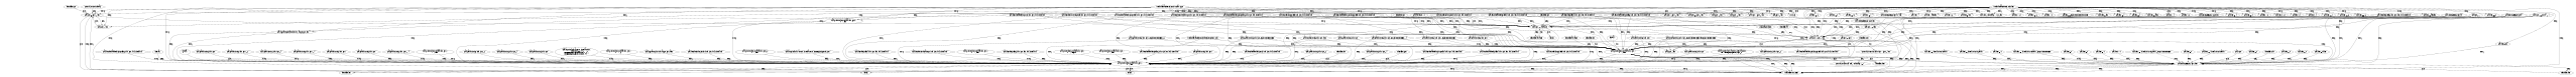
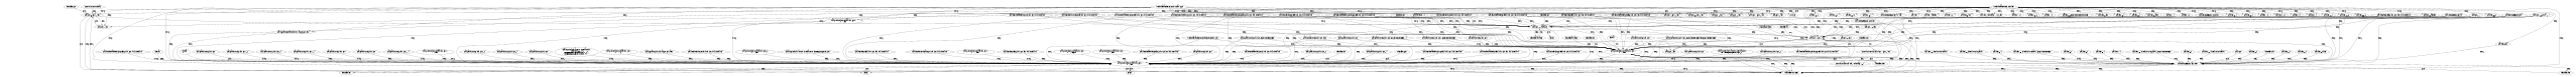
  digraph {
    n1 [label="(Call,tptr = pptr + len)"]
    n2 [label="(Call,tptr += advance)"]
    n3 [label="(Call,pptr + len)"]
    n4 [label="(MethodReturn,RET)"]
    n5 [label="(Block,)"]
    n6 [label="(Call,tptr < pptr + len)"]
    n7 [label="(Block,)"]
    n8 [label="(Identifier,advance)"]
    n9 [label="(MethodParameterIn,const u_char *pptr)"]
    n10 [label="(Call,print_unknown_data(ndo, pptr, \"\n\t    \", len))"]
    n11 [label="(Call,tptr < pptr + len)"]
    n12 [label="(Call,print_unknown_data(ndo, pptr, \"\n\t    \", len))"]
    n13 [label="(Call,pptr + len)"]
    n14 [label="(Call,tptr < pptr + len)"]
    n15 [label="(Call,bgp_attr_get_as_size(ndo, atype, pptr, len))"]
    n16 [label="(Call,tptr = pptr + len)"]
    n17 [label="(Call,pptr + len)"]
    n18 [label="(Call,pptr + len)"]
    n19 [label="(Call,pptr + len)"]
    1000125
    n21 [label="(Call,print_unknown_data(ndo, tptr, \"\n\t    \", tlen))"]
    n22 [label="(ControlStructure,while (tptr < pptr + len))"]
    n23 [label="(Block,)"]
    n24 [label="(Identifier,len)"]
    n25 [label="(Call,tptr = pptr)"]
    n26 [label="(MethodParameterIn,u_int len)"]
    n27 [label="(Call,len != 8)"]
    n28 [label="(Call,len != 0)"]
    n29 [label="(Call,len -= 12)"]
    n30 [label="(Call,len != 4)"]
    n31 [label="(Call,ND_TCHECK2(tptr[0], len))"]
    n32 [label="(Call,!len)"]
    n33 [label="(Call,ND_TCHECK2(*pptr,len))"]
    n34 [label="(Call,len < alenlen)"]
    n35 [label="(Call,len % 8)"]
    n36 [label="(Call,tlen = len)"]
    n37 [label="(Call,ndo->ndo_vflag > 1 && len)"]
    n38 [label="(Call,len > 12)"]
    n39 [label="(Call,len != 6)"]
    n40 [label="(Call,len > 0)"]
    n41 [label="(Call,len == BGP_MP_NLRI_MINSIZE)"]
    n42 [label="(Call,tlen = len)"]
    n43 [label="(Call,len != 4)"]
    n44 [label="(Call,tlen=len)"]
    n45 [label="(Call,len -=4)"]
    n46 [label="(Call,len -= alen)"]
    n47 [label="(Call,len < 4)"]
    n48 [label="(Call,len % 2)"]
    n49 [label="(Call,ND_TCHECK2(*pptr,len))"]
    n50 [label="(Call,len != 4)"]
    n51 [label="(Call,len -= 2)"]
    n52 [label="(Call,len < 2)"]
    n53 [label="(Call,len % 12)"]
    n54 [label="(Call,len % 4)"]
    n55 [label="(Call,len % 4)"]
    n56 [label="(Call,len != 1)"]
    n57 [label="(Call,len != 8)"]
    n58 [label="(Call,len == 6)"]
    n59 [label="(Call,len -= alenlen)"]
    n60 [label="(Call,len == 0)"]
    n61 [label="(Call,ND_TCHECK2(*tptr,tlen))"]
    n62 [label="(ControlStructure,if (ndo->ndo_vflag <= 1))"]
    n63 [label="(Identifier,tlen)"]
    n64 [label="(Identifier,tlen)"]
    n65 [label="(Call,tptr += tptr[0] + 1)"]
    n66 [label="(Call,tlen -= sizeof(struct in_addr))"]
    n67 [label="(Call,ND_TCHECK(tptr[0]))"]
    n68 [label="(Identifier,tptr)"]
    n69 [label="(Call,ipaddr_string(ndo, tptr))"]
    n70 [label="(Call,ipaddr_string(ndo, tptr))"]
    n71 [label="(Call,ND_TCHECK(tptr[0]))"]
    n72 [label="(Call,tlen -= sizeof(struct in6_addr))"]
    n73 [label="(Call,tlen = 0)"]
    n74 [label="(Call,ipaddr_string(ndo, tptr + 4))"]
    n75 [label="(Call,isonsap_string(ndo, tptr+BGP_VPN_RD_LEN,tlen-BGP_VPN_RD_LEN))"]
    n76 [label="(Call,tlen -= (sizeof(struct in_addr)+BGP_VPN_RD_LEN))"]
    n77 [label="(Call,ipaddr_string(ndo, tptr))"]
    n78 [label="(Call,decode_labeled_vpn_l2(ndo, tptr, buf, sizeof(buf)))"]
    n79 [label="(Call,ipaddr_string(ndo, tptr+2))"]
    n80 [label="(Identifier,ndo)"]
    n81 [label="(Call,decode_labeled_prefix6(ndo, tptr, len, buf, sizeof(buf)))"]
    n82 [label="(Call,decode_labeled_vpn_l2(ndo, tptr, buf, sizeof(buf)))"]
    n83 [label="(Call,ipaddr_string(ndo, tptr+4))"]
    n84 [label="(Identifier,pptr)"]
    n85 [label="(Call,decode_clnp_prefix(ndo, tptr, buf, sizeof(buf)))"]
    n86 [label="(Call,decode_labeled_vpn_prefix4(ndo, tptr, buf, sizeof(buf)))"]
    n87 [label="(Call,decode_labeled_prefix4(ndo, tptr, len, buf, sizeof(buf)))"]
    n88 [label="(Call,tlen = 0)"]
    n89 [label="(Call,tlen = 0)"]
    n90 [label="(Identifier,tptr)"]
    n91 [label="(MethodParameterIn,netdissect_options *ndo)"]
    n92 [label="(JumpTarget,done:)"]
    n93 [label="(Call,decode_clnp_prefix(ndo, tptr, buf, sizeof(buf)))"]
    n94 [label="(Call,ip6addr_string(ndo, tptr))"]
    n95 [label="(Call,decode_rt_routing_info(ndo, tptr, buf, sizeof(buf)))"]
    n96 [label="(Call,as_printf(ndo, astostr, sizeof(astostr),\n\t\t\t    EXTRACT_32BITS(tptr+2)))"]
    n97 [label="(Call,ipaddr_string(ndo, tptr+2))"]
    n98 [label="(Call,decode_labeled_vpn_clnp_prefix(ndo, tptr, buf, sizeof(buf)))"]
    n99 [label="(Call,tlen = 0)"]
    n100 [label="(Call,tlen > 0)"]
    n101 [label="(Call,decode_prefix6(ndo, tptr, len, buf, sizeof(buf)))"]
    n102 [label="(Call,ipaddr_string(ndo, tptr+BGP_VPN_RD_LEN+4))"]
    n103 [label="(Call,ipaddr_string(ndo, tptr+BGP_VPN_RD_LEN))"]
    n104 [label="(Call,decode_labeled_vpn_prefix6(ndo, tptr, buf, sizeof(buf)))"]
    n105 [label="(ControlStructure,break;)"]
    n106 [label="(Literal,1)"]
    n107 [label="(Call,ipaddr_string(ndo, tptr))"]
    n108 [label="(Call,decode_labeled_vpn_prefix4(ndo, tptr, buf, sizeof(buf)))"]
    n109 [label="(Call,tlen -= (sizeof(struct in6_addr)+BGP_VPN_RD_LEN))"]
    n110 [label="(Call,decode_labeled_vpn_clnp_prefix(ndo, tptr, buf, sizeof(buf)))"]
    n111 [label="(Call,tlen = 0)"]
    n112 [label="(Identifier,advance)"]
    n113 [label="(Literal,\"\n\t    \")"]
    n114 [label="(Call,ipaddr_string(ndo, tptr))"]
    n115 [label="(Call,ipaddr_string(ndo, tptr + 2))"]
    n116 [label="(Identifier,tptr)"]
    n117 [label="(Call,ipaddr_string(ndo, tptr+4))"]
    n118 [label="(Call,ipaddr_string(ndo, tptr + 4))"]
    n119 [label="(Call,tptr += tlen)"]
    n120 [label="(Call,ipaddr_string(ndo, tptr))"]
    n121 [label="(Call,ipaddr_string(ndo, tptr))"]
    n122 [label="(Identifier,af)"]
    n123 [label="(Identifier,ndo)"]
    n124 [label="(Call,decode_mdt_vpn_nlri(ndo, tptr, buf, sizeof(buf)))"]
    n125 [label="(Call,print_unknown_data(ndo, tptr, \"\n\t    \", tlen))"]
    n126 [label="(Call,tlen -= (sizeof(struct in_addr)))"]
-   n127 [label="(Call,ip6addr_string(ndo, tptr+BGP_VPN_RD_LEN+3))"]
    n128 [label="(Call,ipaddr_string(ndo, tptr+2))"]
    n129 [label="(Call,*tptr)"]
    n130 [label="(Call,tptr++)"]
    n131 [label="(Call,ipaddr_string(ndo, tptr+4))"]
    n132 [label="(Call,ipaddr_string(ndo, tptr))"]
    n133 [label="(Call,as_printf(ndo, astostr, sizeof(astostr),\n\t\t\t\tas_size == 2 ?\n\t\t\t\tEXTRACT_16BITS(&tptr[2 + i]) :\n\t\t\t\tEXTRACT_32BITS(&tptr[2 + i])))"]
    n134 [label="(Call,advance < 0)"]
    n135 [label="(Call,print_unknown_data(ndo, tptr, \"\n\t      \", 8))"]
    n136 [label="(Call,bgp_attr_print(ndo, atype, tptr, alen))"]
    n137 [label="(Call,tlen = 0)"]
    n138 [label="(Call,decode_mdt_vpn_nlri(ndo, tptr, buf, sizeof(buf)))"]
    n139 [label="(Identifier,ndo)"]
    n140 [label="(Call,ip6addr_string(ndo, tptr+BGP_VPN_RD_LEN))"]
    n141 [label="(Call,print_unknown_data(ndo, tptr-3, \"\n\t    \", tlen))"]
    n142 [label="(Call,as_printf(ndo, astostr, sizeof(astostr), EXTRACT_32BITS(tptr)))"]
    n143 [label="(Call,decode_labeled_prefix4(ndo, tptr, len, buf, sizeof(buf)))"]
    n144 [label="(Call,isonsap_string(ndo, tptr, tlen))"]
    n145 [label="(Call,decode_prefix4(ndo, tptr, len, buf, sizeof(buf)))"]
    n146 [label="(Call,decode_multicast_vpn(ndo, tptr, buf, sizeof(buf)))"]
    n147 [label="(Call,tlen = 0)"]
    n148 [label="(Call,decode_multicast_vpn(ndo, tptr, buf, sizeof(buf)))"]
    n149 [label="(Call,print_unknown_data(ndo, tptr, \"\n\t      \", tlen))"]
    n150 [label="(Call,decode_prefix6(ndo, tptr, len, buf, sizeof(buf)))"]
    n151 [label="(Call,decode_prefix4(ndo, tptr, len, buf, sizeof(buf)))"]
    n152 [label="(Call,print_unknown_data(ndo, tptr,\"\n\t      \", length))"]
    n153 [label="(Call,tlen = 0)"]
    n154 [label="(Call,print_unknown_data(ndo, tptr, \"\n\t    \", tlen))"]
    n155 [label="(Identifier,tptr)"]
    n156 [label="(Call,tlen = nhlen)"]
    n157 [label="(Call,decode_labeled_prefix6(ndo, tptr, len, buf, sizeof(buf)))"]
    n158 [label="(Literal,\"\n\t    \")"]
    n159 [label="(Call,decode_labeled_vpn_prefix6(ndo, tptr, buf, sizeof(buf)))"]
    n1 -> n2 [label="DDG: "]
    n1 -> n3 [label="CFG: "]
    n1 -> n4 [label="DDG: "]
    n1 -> n4 [label="DDG: "]
    n1 -> n5 [label="AST: "]
    n2 -> n4 [label="DDG: "]
    n2 -> n6 [label="DDG: "]
    n2 -> n7 [label="AST: "]
    n2 -> n8 [label="CFG: "]
    n3 -> n1 [label="AST: "]
    n6 -> n4 [label="DDG: "]
    n6 -> n4 [label="DDG: "]
    n6 -> n4 [label="DDG: "]
    n6 -> n19 [label="CFG: "]
    n6 -> n21 [label="DDG: "]
    n6 -> n22 [label="AST: "]
    n8 -> n2 [label="AST: "]
    n9 -> n1 [label="DDG: "]
    n9 -> n3 [label="DDG: "]
    n9 -> n4 [label="DDG: "]
    n9 -> n6 [label="DDG: "]
    n9 -> n10 [label="DDG: "]
    n9 -> n11 [label="DDG: "]
    n9 -> n12 [label="DDG: "]
    n9 -> n13 [label="DDG: "]
    n9 -> n14 [label="DDG: "]
    n9 -> n15 [label="DDG: "]
    n9 -> n16 [label="DDG: "]
    n9 -> n17 [label="DDG: "]
    n9 -> n18 [label="DDG: "]
    n9 -> n19 [label="DDG: "]
    n9 -> 1000125 [label="AST: "]
    n10 -> n4 [label="DDG: "]
    n10 -> n4 [label="DDG: "]
    n10 -> n4 [label="DDG: "]
    n10 -> n4 [label="DDG: "]
    n10 -> n23 [label="AST: "]
    n10 -> n24 [label="CFG: "]
    n12 -> n10 [label="DDG: "]
    n12 -> n10 [label="DDG: "]
    n15 -> n10 [label="DDG: "]
    n15 -> n10 [label="DDG: "]
    n19 -> n6 [label="AST: "]
    n21 -> n4 [label="DDG: "]
    n21 -> n4 [label="DDG: "]
    n21 -> n4 [label="DDG: "]
    n21 -> n10 [label="DDG: "]
    n21 -> n61 [label="DDG: "]
    n21 -> n62 [label="AST: "]
    n21 -> n63 [label="CFG: "]
    n24 -> n10 [label="AST: "]
    n25 -> n21 [label="DDG: "]
    n26 -> n1 [label="DDG: "]
    n26 -> n3 [label="DDG: "]
    n26 -> n4 [label="DDG: "]
    n26 -> n6 [label="DDG: "]
    n26 -> n10 [label="DDG: "]
    n26 -> n11 [label="DDG: "]
    n26 -> n12 [label="DDG: "]
    n26 -> n13 [label="DDG: "]
    n26 -> n14 [label="DDG: "]
    n26 -> n15 [label="DDG: "]
    n26 -> n16 [label="DDG: "]
    n26 -> n17 [label="DDG: "]
    n26 -> n18 [label="DDG: "]
    n26 -> n19 [label="DDG: "]
    n26 -> 1000125 [label="AST: "]
    n26 -> n27 [label="DDG: "]
    n26 -> n28 [label="DDG: "]
    n26 -> n29 [label="DDG: "]
    n26 -> n30 [label="DDG: "]
    n26 -> n31 [label="DDG: "]
    n26 -> n32 [label="DDG: "]
    n26 -> n33 [label="DDG: "]
    n26 -> n34 [label="DDG: "]
    n26 -> n35 [label="DDG: "]
    n26 -> n36 [label="DDG: "]
    n26 -> n37 [label="DDG: "]
    n26 -> n38 [label="DDG: "]
    n26 -> n39 [label="DDG: "]
    n26 -> n40 [label="DDG: "]
    n26 -> n41 [label="DDG: "]
    n26 -> n42 [label="DDG: "]
    n26 -> n43 [label="DDG: "]
    n26 -> n44 [label="DDG: "]
    n26 -> n45 [label="DDG: "]
    n26 -> n46 [label="DDG: "]
-   n26 -> n47 [label="DDG: "]
+   n47 -> n26 [label="DDG: "]
    n26 -> n48 [label="DDG: "]
    n26 -> n49 [label="DDG: "]
    n26 -> n50 [label="DDG: "]
    n26 -> n51 [label="DDG: "]
    n26 -> n52 [label="DDG: "]
    n26 -> n53 [label="DDG: "]
    n26 -> n54 [label="DDG: "]
    n26 -> n55 [label="DDG: "]
    n26 -> n56 [label="DDG: "]
    n26 -> n57 [label="DDG: "]
    n26 -> n58 [label="DDG: "]
    n26 -> n59 [label="DDG: "]
    n26 -> n60 [label="DDG: "]
    n33 -> n10 [label="DDG: "]
    n44 -> n61 [label="DDG: "]
    n61 -> n4 [label="DDG: "]
    n61 -> n4 [label="DDG: "]
    n61 -> n4 [label="DDG: "]
    n61 -> n5 [label="AST: "]
    n61 -> n21 [label="DDG: "]
    n61 -> n64 [label="CFG: "]
    n63 -> n21 [label="AST: "]
    n64 -> n61 [label="AST: "]
    n65 -> n2 [label="DDG: "]
    n65 -> n6 [label="DDG: "]
    n65 -> n21 [label="DDG: "]
    n65 -> n61 [label="DDG: "]
    n66 -> n61 [label="DDG: "]
    n67 -> n2 [label="DDG: "]
    n67 -> n6 [label="DDG: "]
    n67 -> n21 [label="DDG: "]
    n67 -> n61 [label="DDG: "]
    n68 -> n21 [label="AST: "]
    n69 -> n10 [label="DDG: "]
    n69 -> n21 [label="DDG: "]
    n70 -> n10 [label="DDG: "]
    n71 -> n2 [label="DDG: "]
    n71 -> n6 [label="DDG: "]
    n71 -> n21 [label="DDG: "]
    n71 -> n61 [label="DDG: "]
    n72 -> n61 [label="DDG: "]
    n73 -> n61 [label="DDG: "]
    n74 -> n10 [label="DDG: "]
    n75 -> n10 [label="DDG: "]
    n75 -> n21 [label="DDG: "]
    n76 -> n61 [label="DDG: "]
    n77 -> n10 [label="DDG: "]
    n78 -> n10 [label="DDG: "]
    n79 -> n10 [label="DDG: "]
    n80 -> n10 [label="AST: "]
    n81 -> n2 [label="DDG: "]
    n81 -> n6 [label="DDG: "]
    n81 -> n10 [label="DDG: "]
    n81 -> n21 [label="DDG: "]
    n82 -> n2 [label="DDG: "]
    n82 -> n10 [label="DDG: "]
    n82 -> n21 [label="DDG: "]
    n83 -> n10 [label="DDG: "]
    n84 -> n10 [label="AST: "]
    n85 -> n2 [label="DDG: "]
    n85 -> n10 [label="DDG: "]
    n85 -> n21 [label="DDG: "]
    n86 -> n10 [label="DDG: "]
    n87 -> n10 [label="DDG: "]
    n88 -> n61 [label="DDG: "]
    n89 -> n61 [label="DDG: "]
    n90 -> n1 [label="AST: "]
    n91 -> n10 [label="DDG: "]
    n91 -> n21 [label="DDG: "]
    n92 -> n6 [label="CFG: "]
    n93 -> n10 [label="DDG: "]
    n94 -> n10 [label="DDG: "]
    n94 -> n21 [label="DDG: "]
    n95 -> n2 [label="DDG: "]
    n95 -> n10 [label="DDG: "]
    n95 -> n21 [label="DDG: "]
    n96 -> n10 [label="DDG: "]
    n97 -> n10 [label="DDG: "]
    n98 -> n10 [label="DDG: "]
    n99 -> n61 [label="DDG: "]
    n100 -> n61 [label="DDG: "]
    n101 -> n2 [label="DDG: "]
    n101 -> n6 [label="DDG: "]
    n101 -> n10 [label="DDG: "]
    n101 -> n21 [label="DDG: "]
    n102 -> n10 [label="DDG: "]
    n102 -> n21 [label="DDG: "]
    n103 -> n10 [label="DDG: "]
    n103 -> n21 [label="DDG: "]
    n104 -> n10 [label="DDG: "]
    n105 -> n1 [label="CFG: "]
    n106 -> n10 [label="CFG: "]
    n107 -> n10 [label="DDG: "]
    n107 -> n21 [label="DDG: "]
    n108 -> n2 [label="DDG: "]
    n108 -> n10 [label="DDG: "]
    n108 -> n21 [label="DDG: "]
    n109 -> n61 [label="DDG: "]
    n110 -> n2 [label="DDG: "]
    n110 -> n10 [label="DDG: "]
    n110 -> n21 [label="DDG: "]
    n111 -> n61 [label="DDG: "]
    n112 -> n21 [label="CFG: "]
    n113 -> n10 [label="AST: "]
    n114 -> n10 [label="DDG: "]
    n115 -> n10 [label="DDG: "]
    n116 -> n2 [label="CFG: "]
    n116 -> n6 [label="AST: "]
    n117 -> n10 [label="DDG: "]
    n118 -> n10 [label="DDG: "]
    n119 -> n6 [label="DDG: "]
    n119 -> n21 [label="DDG: "]
    n119 -> n61 [label="DDG: "]
    n120 -> n10 [label="DDG: "]
    n121 -> n10 [label="DDG: "]
    n122 -> n6 [label="CFG: "]
    n123 -> n21 [label="AST: "]
    n124 -> n2 [label="DDG: "]
    n124 -> n10 [label="DDG: "]
    n124 -> n21 [label="DDG: "]
    n125 -> n10 [label="DDG: "]
    n126 -> n61 [label="DDG: "]
-   n127 -> n10 [label="DDG: "]
-   n127 -> n21 [label="DDG: "]
    n128 -> n10 [label="DDG: "]
    n129 -> n61 [label="AST: "]
    n130 -> n2 [label="DDG: "]
    n130 -> n6 [label="DDG: "]
    n130 -> n21 [label="DDG: "]
    n130 -> n61 [label="DDG: "]
    n131 -> n10 [label="DDG: "]
    n132 -> n10 [label="DDG: "]
    n133 -> n10 [label="DDG: "]
    n134 -> n2 [label="DDG: "]
    n135 -> n10 [label="DDG: "]
    n136 -> n10 [label="DDG: "]
    n137 -> n61 [label="DDG: "]
    n138 -> n10 [label="DDG: "]
    n139 -> n61 [label="CFG: "]
    n140 -> n10 [label="DDG: "]
    n140 -> n21 [label="DDG: "]
    n141 -> n10 [label="DDG: "]
    n142 -> n10 [label="DDG: "]
    n143 -> n2 [label="DDG: "]
    n143 -> n6 [label="DDG: "]
    n143 -> n10 [label="DDG: "]
    n143 -> n21 [label="DDG: "]
    n144 -> n10 [label="DDG: "]
    n144 -> n21 [label="DDG: "]
    n145 -> n10 [label="DDG: "]
    n146 -> n2 [label="DDG: "]
    n146 -> n10 [label="DDG: "]
    n146 -> n21 [label="DDG: "]
    n147 -> n61 [label="DDG: "]
    n148 -> n10 [label="DDG: "]
    n149 -> n10 [label="DDG: "]
    n150 -> n10 [label="DDG: "]
    n151 -> n2 [label="DDG: "]
    n151 -> n6 [label="DDG: "]
    n151 -> n10 [label="DDG: "]
    n151 -> n21 [label="DDG: "]
    n152 -> n10 [label="DDG: "]
    n153 -> n61 [label="DDG: "]
    n154 -> n10 [label="DDG: "]
    n155 -> n2 [label="AST: "]
    n156 -> n61 [label="DDG: "]
    n157 -> n10 [label="DDG: "]
    n158 -> n21 [label="AST: "]
    n159 -> n2 [label="DDG: "]
    n159 -> n10 [label="DDG: "]
    n159 -> n21 [label="DDG: "]
  }
